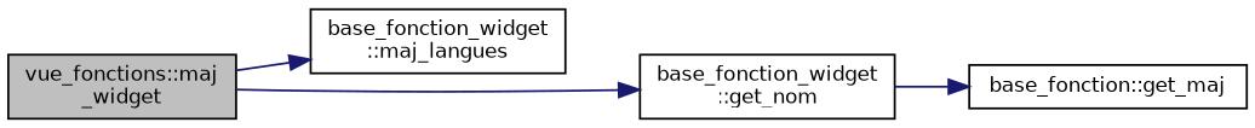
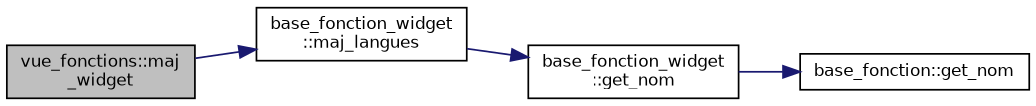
  digraph {
    rankdir=LR
    node [color=black fillcolor=white fontname=Helvetica fontsize=10 shape=record style=filled]
    edge [color=midnightblue fontname=Helvetica fontsize=10 labelfontname=Helvetica labelfontsize=10 style=solid]
    n1 [fillcolor=grey75 fontcolor=black height=0.2 label="vue_fonctions::maj\l_widget" width=0.4]
    n2 [height=0.2 label="base_fonction_widget\l::maj_langues" width=0.4]
    n3 [height=0.2 label="base_fonction_widget\l::get_nom" width=0.4]
-   n4 [height=0.2 label="base_fonction::get_maj" width=0.4]
+   n4 [height=0.2 label="base_fonction::get_nom" width=0.4]
    n1 -> n2
-   n1 -> n3
+   n2 -> n3
    n3 -> n4
  }
